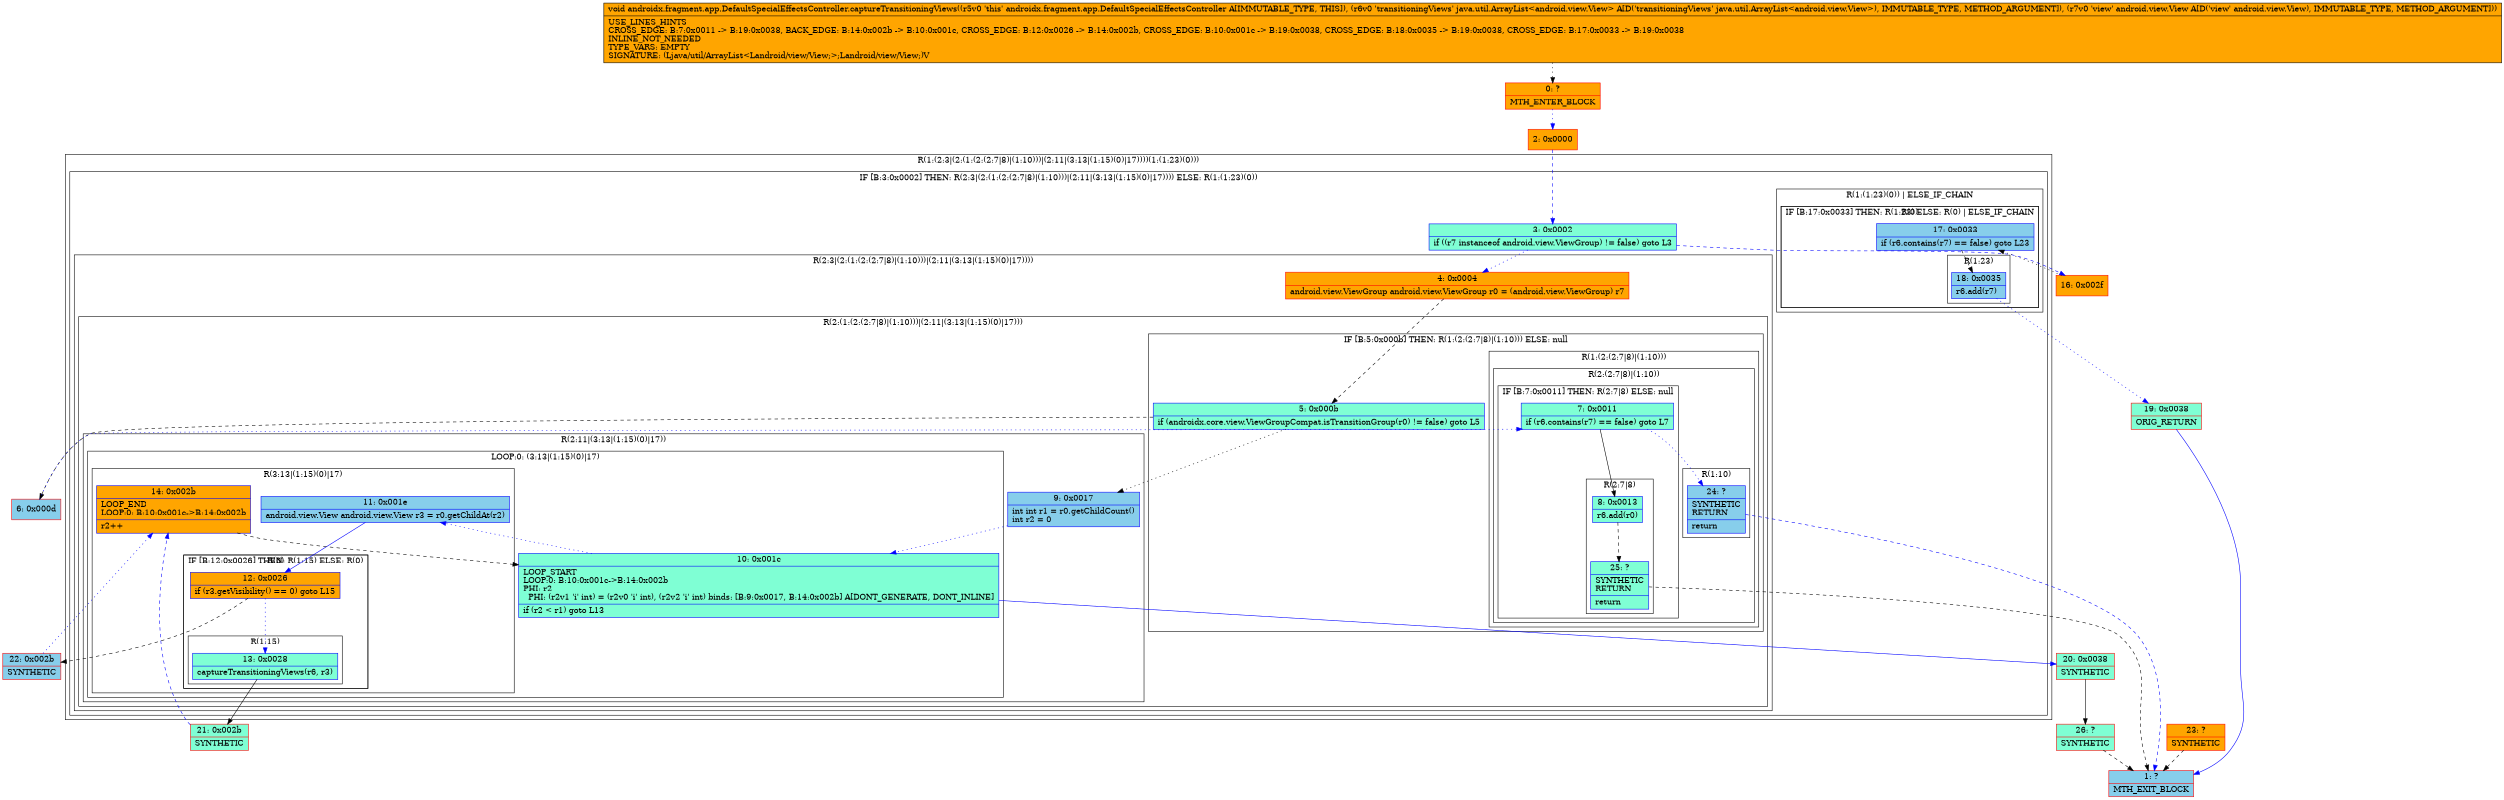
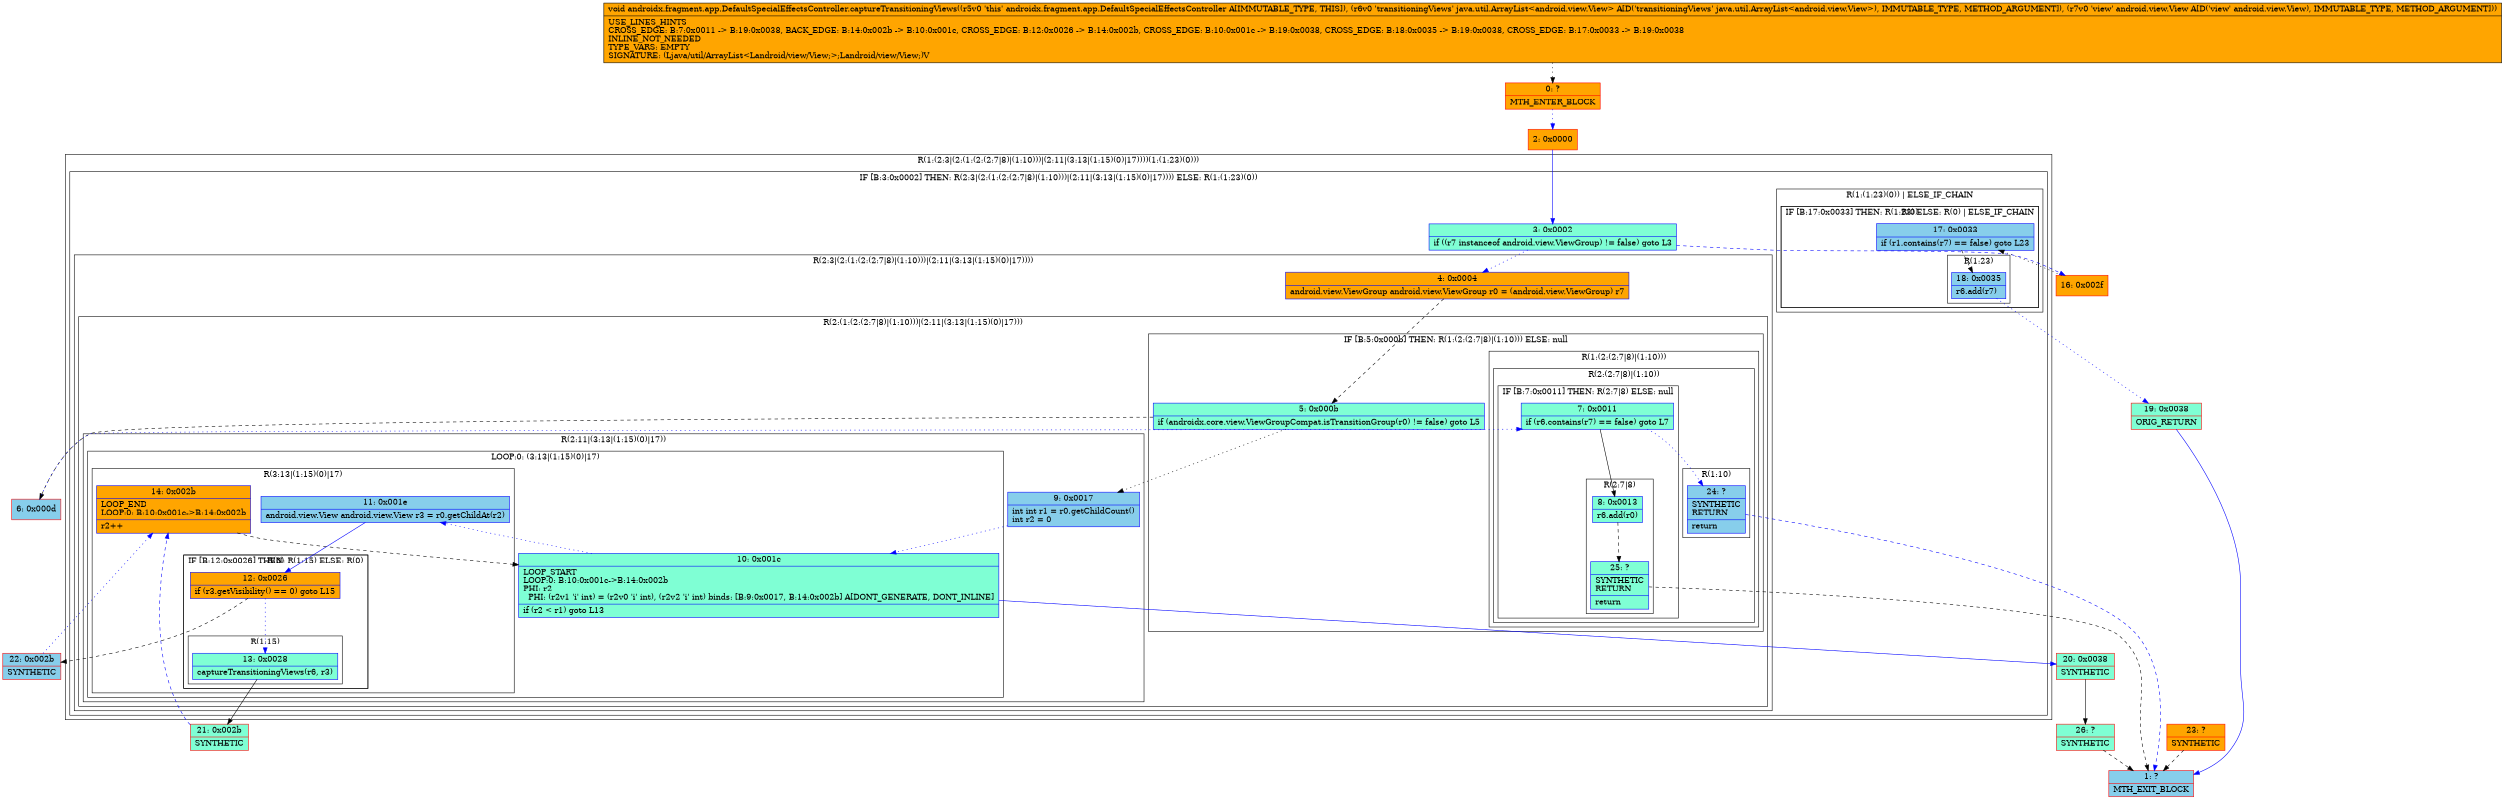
  digraph {
    node [color=blue fillcolor=aquamarine shape=record style=filled]
    edge [color=blue style=dashed]
    n1 [label="{8\:\ 0x0013|r6.add(r0)\l}"]
    n2 [label="{25\:\ ?|SYNTHETIC\lRETURN\l|return\l}"]
    n3 [label="{7\:\ 0x0011|if (r6.contains(r7) == false) goto L7\l}"]
    n4 [fillcolor=skyblue label="{24\:\ ?|SYNTHETIC\lRETURN\l|return\l}"]
    n5 [label="{5\:\ 0x000b|if (androidx.core.view.ViewGroupCompat.isTransitionGroup(r0) != false) goto L5\l}"]
    n6 [label="{13\:\ 0x0028|captureTransitioningViews(r6, r3)\l}"]
    n7 [fillcolor=orange label="{12\:\ 0x0026|if (r3.getVisibility() == 0) goto L15\l}"]
    n8 [fillcolor=skyblue label="{11\:\ 0x001e|android.view.View android.view.View r3 = r0.getChildAt(r2)\l}"]
    n9 [fillcolor=orange label="{14\:\ 0x002b|LOOP_END\lLOOP:0: B:10:0x001c\-\>B:14:0x002b\l|r2++\l}"]
    n10 [label="{10\:\ 0x001c|LOOP_START\lLOOP:0: B:10:0x001c\-\>B:14:0x002b\lPHI: r2 \l  PHI: (r2v1 'i' int) = (r2v0 'i' int), (r2v2 'i' int) binds: [B:9:0x0017, B:14:0x002b] A[DONT_GENERATE, DONT_INLINE]\l|if (r2 \< r1) goto L13\l}"]
    n11 [fillcolor=skyblue label="{9\:\ 0x0017|int int r1 = r0.getChildCount()\lint r2 = 0\l}"]
-   n12 [color=red fillcolor=orange label="{4\:\ 0x0004|android.view.ViewGroup android.view.ViewGroup r0 = (android.view.ViewGroup) r7\l}"]
+   n12 [fillcolor=orange label="{4\:\ 0x0004|android.view.ViewGroup android.view.ViewGroup r0 = (android.view.ViewGroup) r7\l}"]
    n13 [fillcolor=skyblue label="{18\:\ 0x0035|r6.add(r7)\l}"]
-   n14 [fillcolor=skyblue label="{17\:\ 0x0033|if (r6.contains(r7) == false) goto L23\l}"]
+   n14 [fillcolor=skyblue label="{17\:\ 0x0033|if (r1.contains(r7) == false) goto L23\l}"]
    n15 [label="{3\:\ 0x0002|if ((r7 instanceof android.view.ViewGroup) != false) goto L3\l}"]
    n16 [color=red fillcolor=skyblue label="{1\:\ ?|MTH_EXIT_BLOCK\l}"]
    n17 [color=red fillcolor=skyblue label="{6\:\ 0x000d}"]
    n18 [color=red label="{21\:\ 0x002b|SYNTHETIC\l}"]
    n19 [color=red fillcolor=skyblue label="{22\:\ 0x002b|SYNTHETIC\l}"]
    n20 [color=red label="{20\:\ 0x0038|SYNTHETIC\l}"]
    n21 [color=red label="{19\:\ 0x0038|ORIG_RETURN\l}"]
    n22 [color=red fillcolor=orange label="{16\:\ 0x002f}"]
    n23 [color=red label="{26\:\ ?|SYNTHETIC\l}"]
    n24 [color=red fillcolor=orange label="{23\:\ ?|SYNTHETIC\l}"]
    n25 [color=red fillcolor=orange label="{0\:\ ?|MTH_ENTER_BLOCK\l}"]
    n26 [color=red fillcolor=orange label="{2\:\ 0x0000}"]
    n27 [fillcolor=orange label="{void androidx.fragment.app.DefaultSpecialEffectsController.captureTransitioningViews((r5v0 'this' androidx.fragment.app.DefaultSpecialEffectsController A[IMMUTABLE_TYPE, THIS]), (r6v0 'transitioningViews' java.util.ArrayList\<android.view.View\> A[D('transitioningViews' java.util.ArrayList\<android.view.View\>), IMMUTABLE_TYPE, METHOD_ARGUMENT]), (r7v0 'view' android.view.View A[D('view' android.view.View), IMMUTABLE_TYPE, METHOD_ARGUMENT]))  | USE_LINES_HINTS\lCROSS_EDGE: B:7:0x0011 \-\> B:19:0x0038, BACK_EDGE: B:14:0x002b \-\> B:10:0x001c, CROSS_EDGE: B:12:0x0026 \-\> B:14:0x002b, CROSS_EDGE: B:10:0x001c \-\> B:19:0x0038, CROSS_EDGE: B:18:0x0035 \-\> B:19:0x0038, CROSS_EDGE: B:17:0x0033 \-\> B:19:0x0038\lINLINE_NOT_NEEDED\lTYPE_VARS: EMPTY\lSIGNATURE: (Ljava\/util\/ArrayList\<Landroid\/view\/View;\>;Landroid\/view\/View;)V\l}" color=""]
    subgraph cluster_1 {
      label="R(1:(2:3|(2:(1:(2:(2:7|8)|(1:10)))|(2:11|(3:13|(1:15)(0)|17))))(1:(1:23)(0)))"
      subgraph cluster_2 {
        label="IF [B:3:0x0002] THEN: R(2:3|(2:(1:(2:(2:7|8)|(1:10)))|(2:11|(3:13|(1:15)(0)|17)))) ELSE: R(1:(1:23)(0))"
        n15
        subgraph cluster_3 {
          label="R(2:3|(2:(1:(2:(2:7|8)|(1:10)))|(2:11|(3:13|(1:15)(0)|17))))"
          n12
          subgraph cluster_4 {
            label="R(2:(1:(2:(2:7|8)|(1:10)))|(2:11|(3:13|(1:15)(0)|17)))"
            subgraph cluster_5 {
              label="IF [B:5:0x000b] THEN: R(1:(2:(2:7|8)|(1:10))) ELSE: null"
              n5
              subgraph cluster_6 {
                label="R(1:(2:(2:7|8)|(1:10)))"
                subgraph cluster_7 {
                  label="R(2:(2:7|8)|(1:10))"
                  subgraph cluster_8 {
                    label="IF [B:7:0x0011] THEN: R(2:7|8) ELSE: null"
                    n3
                    subgraph cluster_9 {
                      label="R(2:7|8)"
                      n1
                      n2
                    }
                  }
                  subgraph cluster_10 {
                    label="R(1:10)"
                    n4
                  }
                }
              }
            }
            subgraph cluster_11 {
              label="R(2:11|(3:13|(1:15)(0)|17))"
              n11
              subgraph cluster_12 {
                label="LOOP:0: (3:13|(1:15)(0)|17)"
                n10
                subgraph cluster_13 {
                  label="R(3:13|(1:15)(0)|17)"
                  n8
                  n9
                  subgraph cluster_14 {
                    label="IF [B:12:0x0026] THEN: R(1:15) ELSE: R(0)"
                    n7
                    subgraph cluster_15 {
                      label="R(1:15)"
                      n6
                    }
                    subgraph cluster_16 {
                      label="R(0)"
                    }
                  }
                }
              }
            }
          }
        }
        subgraph cluster_17 {
          label="R(1:(1:23)(0)) | ELSE_IF_CHAIN\l"
          subgraph cluster_18 {
            label="IF [B:17:0x0033] THEN: R(1:23) ELSE: R(0) | ELSE_IF_CHAIN\l"
            n14
            subgraph cluster_19 {
              label="R(1:23)"
              n13
            }
            subgraph cluster_20 {
              label="R(0)"
            }
          }
        }
      }
    }
    n1 -> n2 [color=black]
    n2 -> n16 [color=black]
    n3 -> n1 [color=black style=solid]
    n3 -> n4 [style=dotted]
    n4 -> n16
    n5 -> n11 [color=black style=dotted]
    n5 -> n17 [color=black]
    n6 -> n18 [color=black style=solid]
    n7 -> n6 [style=dotted]
    n7 -> n19 [color=black]
    n8 -> n7 [style=solid]
    n9 -> n10 [color=black]
    n10 -> n8 [style=dotted]
    n10 -> n20 [style=solid]
    n11 -> n10 [style=dotted]
    n12 -> n5 [color=black]
    n13 -> n21 [style=dotted]
    n14 -> n13 [color=black]
    n15 -> n12 [style=dotted]
    n15 -> n22
    n17 -> n3 [style=dotted]
    n18 -> n9
    n19 -> n9 [style=dotted]
    n20 -> n23 [color=black style=solid]
    n21 -> n16 [style=solid]
    n22 -> n14 [color=black style=dotted]
    n23 -> n16 [color=black]
    n24 -> n16 [color=black]
    n25 -> n26 [style=dotted]
-   n26 -> n15
+   n26 -> n15 [style=solid]
    n27 -> n25 [color=black style=dotted]
  }
